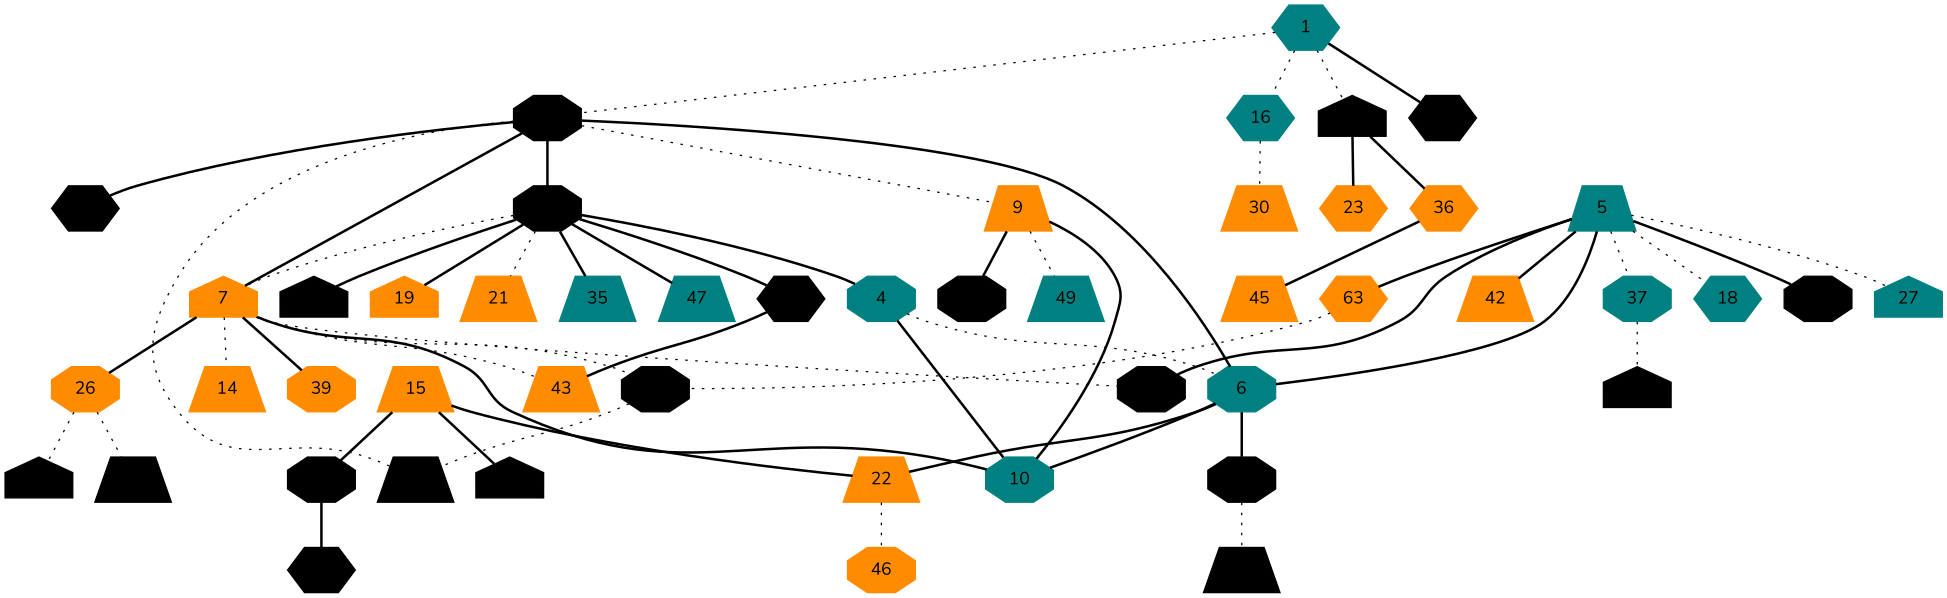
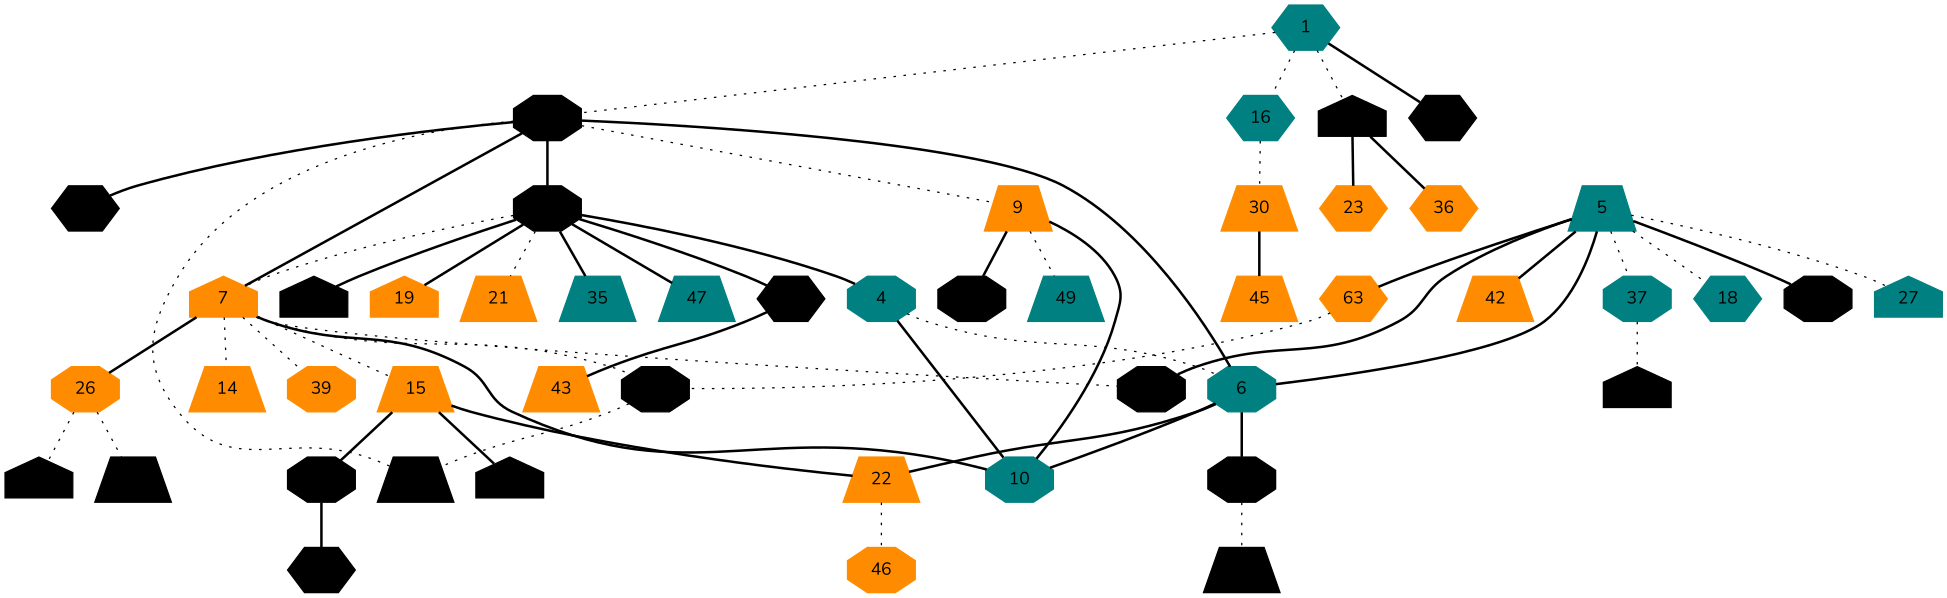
  graph {
    fontname=Nunito
    node [color=black fontname=Nunito shape=trapezium style=filled]
    edge [fontname=Nunito style=bold]
    1 [color=teal shape=hexagon]
    2 [shape=octagon]
    12 [shape=house]
    16 [color=teal shape=hexagon]
    24 [shape=hexagon]
    3 [shape=octagon]
    6 [color=teal shape=octagon]
    7 [color=darkorange shape=house]
    9 [color=darkorange]
    31 [shape=hexagon]
    41
    23 [color=darkorange shape=hexagon]
    36 [color=darkorange shape=hexagon]
    30 [color=darkorange]
    4 [color=teal shape=octagon]
    11 [shape=house]
    19 [color=darkorange shape=house]
    21 [color=darkorange]
    28 [shape=hexagon]
    35 [color=teal]
    47 [color=teal]
    10 [color=teal shape=octagon]
    22 [color=darkorange]
    34 [shape=octagon]
    8 [shape=octagon]
    14 [color=darkorange]
    15 [color=darkorange]
    17 [shape=octagon]
    26 [color=darkorange shape=octagon]
    39 [color=darkorange shape=octagon]
    44 [shape=octagon]
    49 [color=teal]
    43 [color=darkorange]
    5 [color=teal]
    n35 [color=darkorange label=63 shape=hexagon]
    18 [color=teal shape=hexagon]
    25 [shape=octagon]
    27 [color=teal shape=house]
    37 [color=teal shape=octagon]
    42 [color=darkorange]
    40 [shape=house]
    46 [color=darkorange shape=octagon]
    48
    20 [shape=octagon]
    32 [shape=house]
    33
    38 [shape=house]
    45 [color=darkorange]
    29 [shape=hexagon]
    1 -- 2 [style=dotted]
    1 -- 12 [style=dotted]
    1 -- 16 [style=dotted]
    1 -- 24
    2 -- 3
    2 -- 6
    2 -- 7
    2 -- 9 [style=dotted]
    2 -- 31
    2 -- 41 [style=dotted]
    12 -- 23
    12 -- 36
    16 -- 30 [style=dotted]
    3 -- 7 [style=dotted]
    3 -- 4
    3 -- 11
    3 -- 19
    3 -- 21 [style=dotted]
    3 -- 28
    3 -- 35
    3 -- 47
    6 -- 10
    6 -- 22
    6 -- 34
    7 -- 10
    7 -- 8 [style=dotted]
    7 -- 14 [style=dotted]
-   7 -- 43 [style=dotted]
+   7 -- 15 [style=dotted]
    7 -- 17 [style=dotted]
    7 -- 26
-   7 -- 39
+   7 -- 39 [style=dotted]
    9 -- 10
    9 -- 44
    9 -- 49 [style=dotted]
-   36 -- 45
+   30 -- 45
    4 -- 6 [style=dotted]
    4 -- 10
    28 -- 43
    22 -- 46 [style=dotted]
    34 -- 48 [style=dotted]
    15 -- 22
    15 -- 20
    15 -- 32
    17 -- 41 [style=dotted]
    26 -- 33 [style=dotted]
    26 -- 38 [style=dotted]
    5 -- 6
    5 -- 8
    5 -- n35
    5 -- 18 [style=dotted]
    5 -- 25
    5 -- 27 [style=dotted]
    5 -- 37 [style=dotted]
    5 -- 42
    n35 -- 17 [style=dotted]
    37 -- 40 [style=dotted]
    20 -- 29
  }
